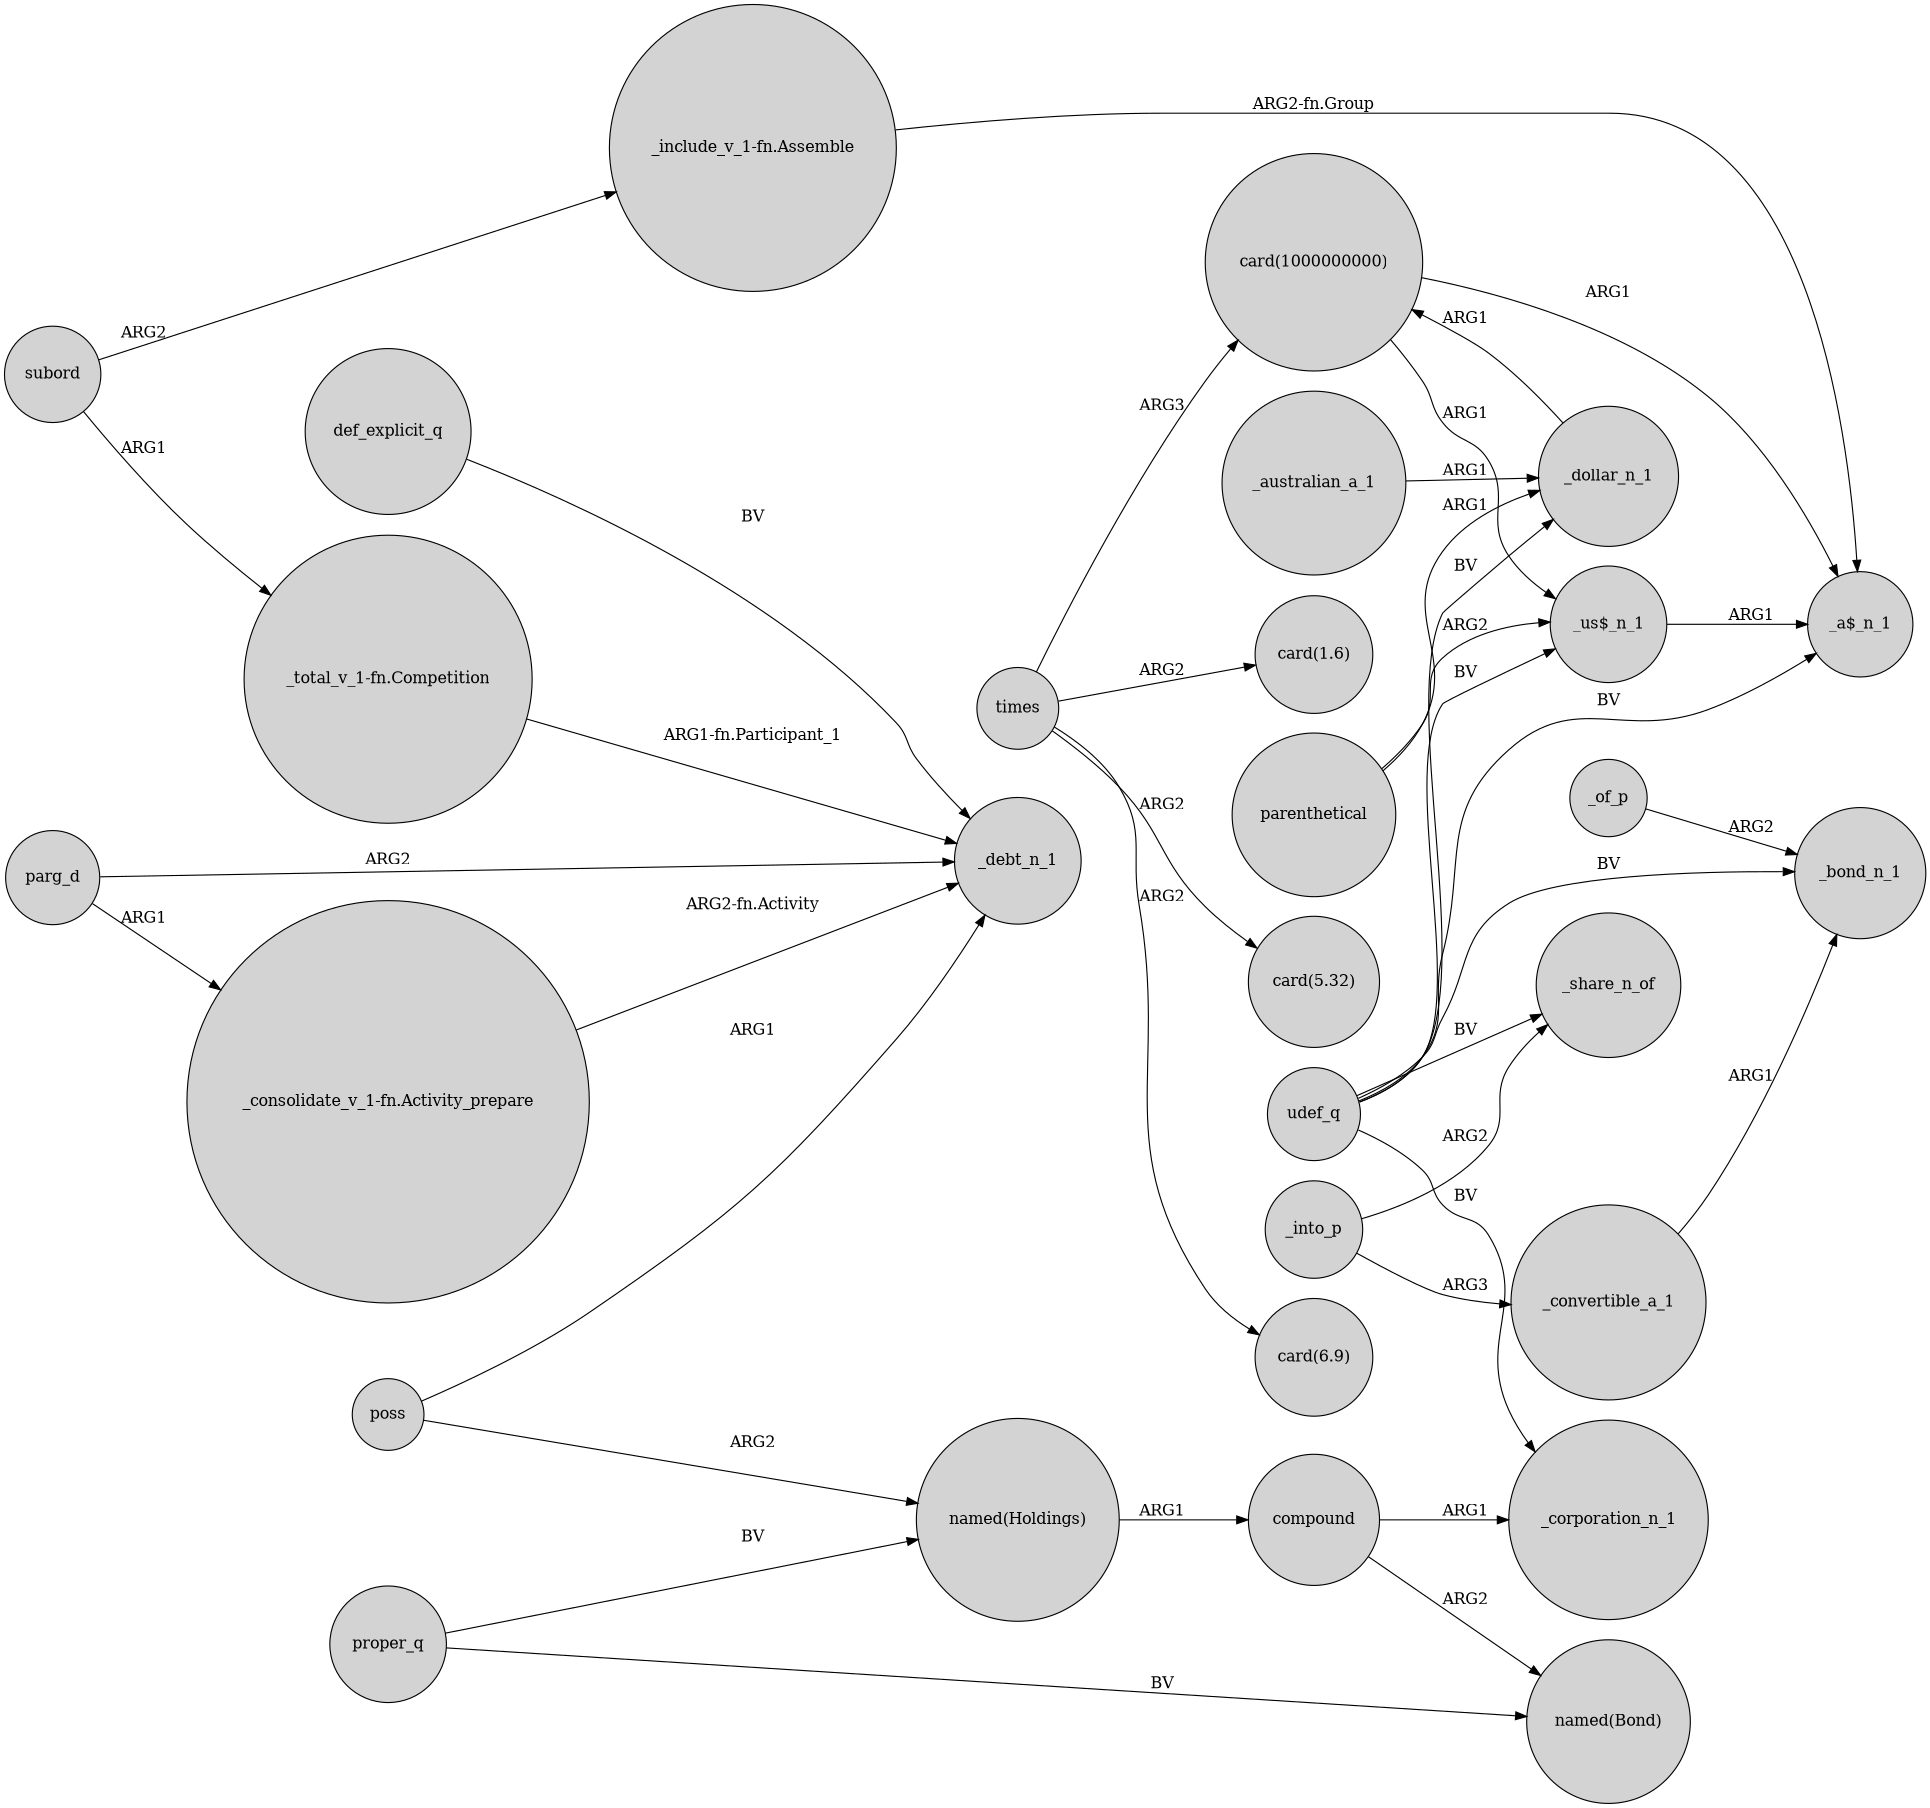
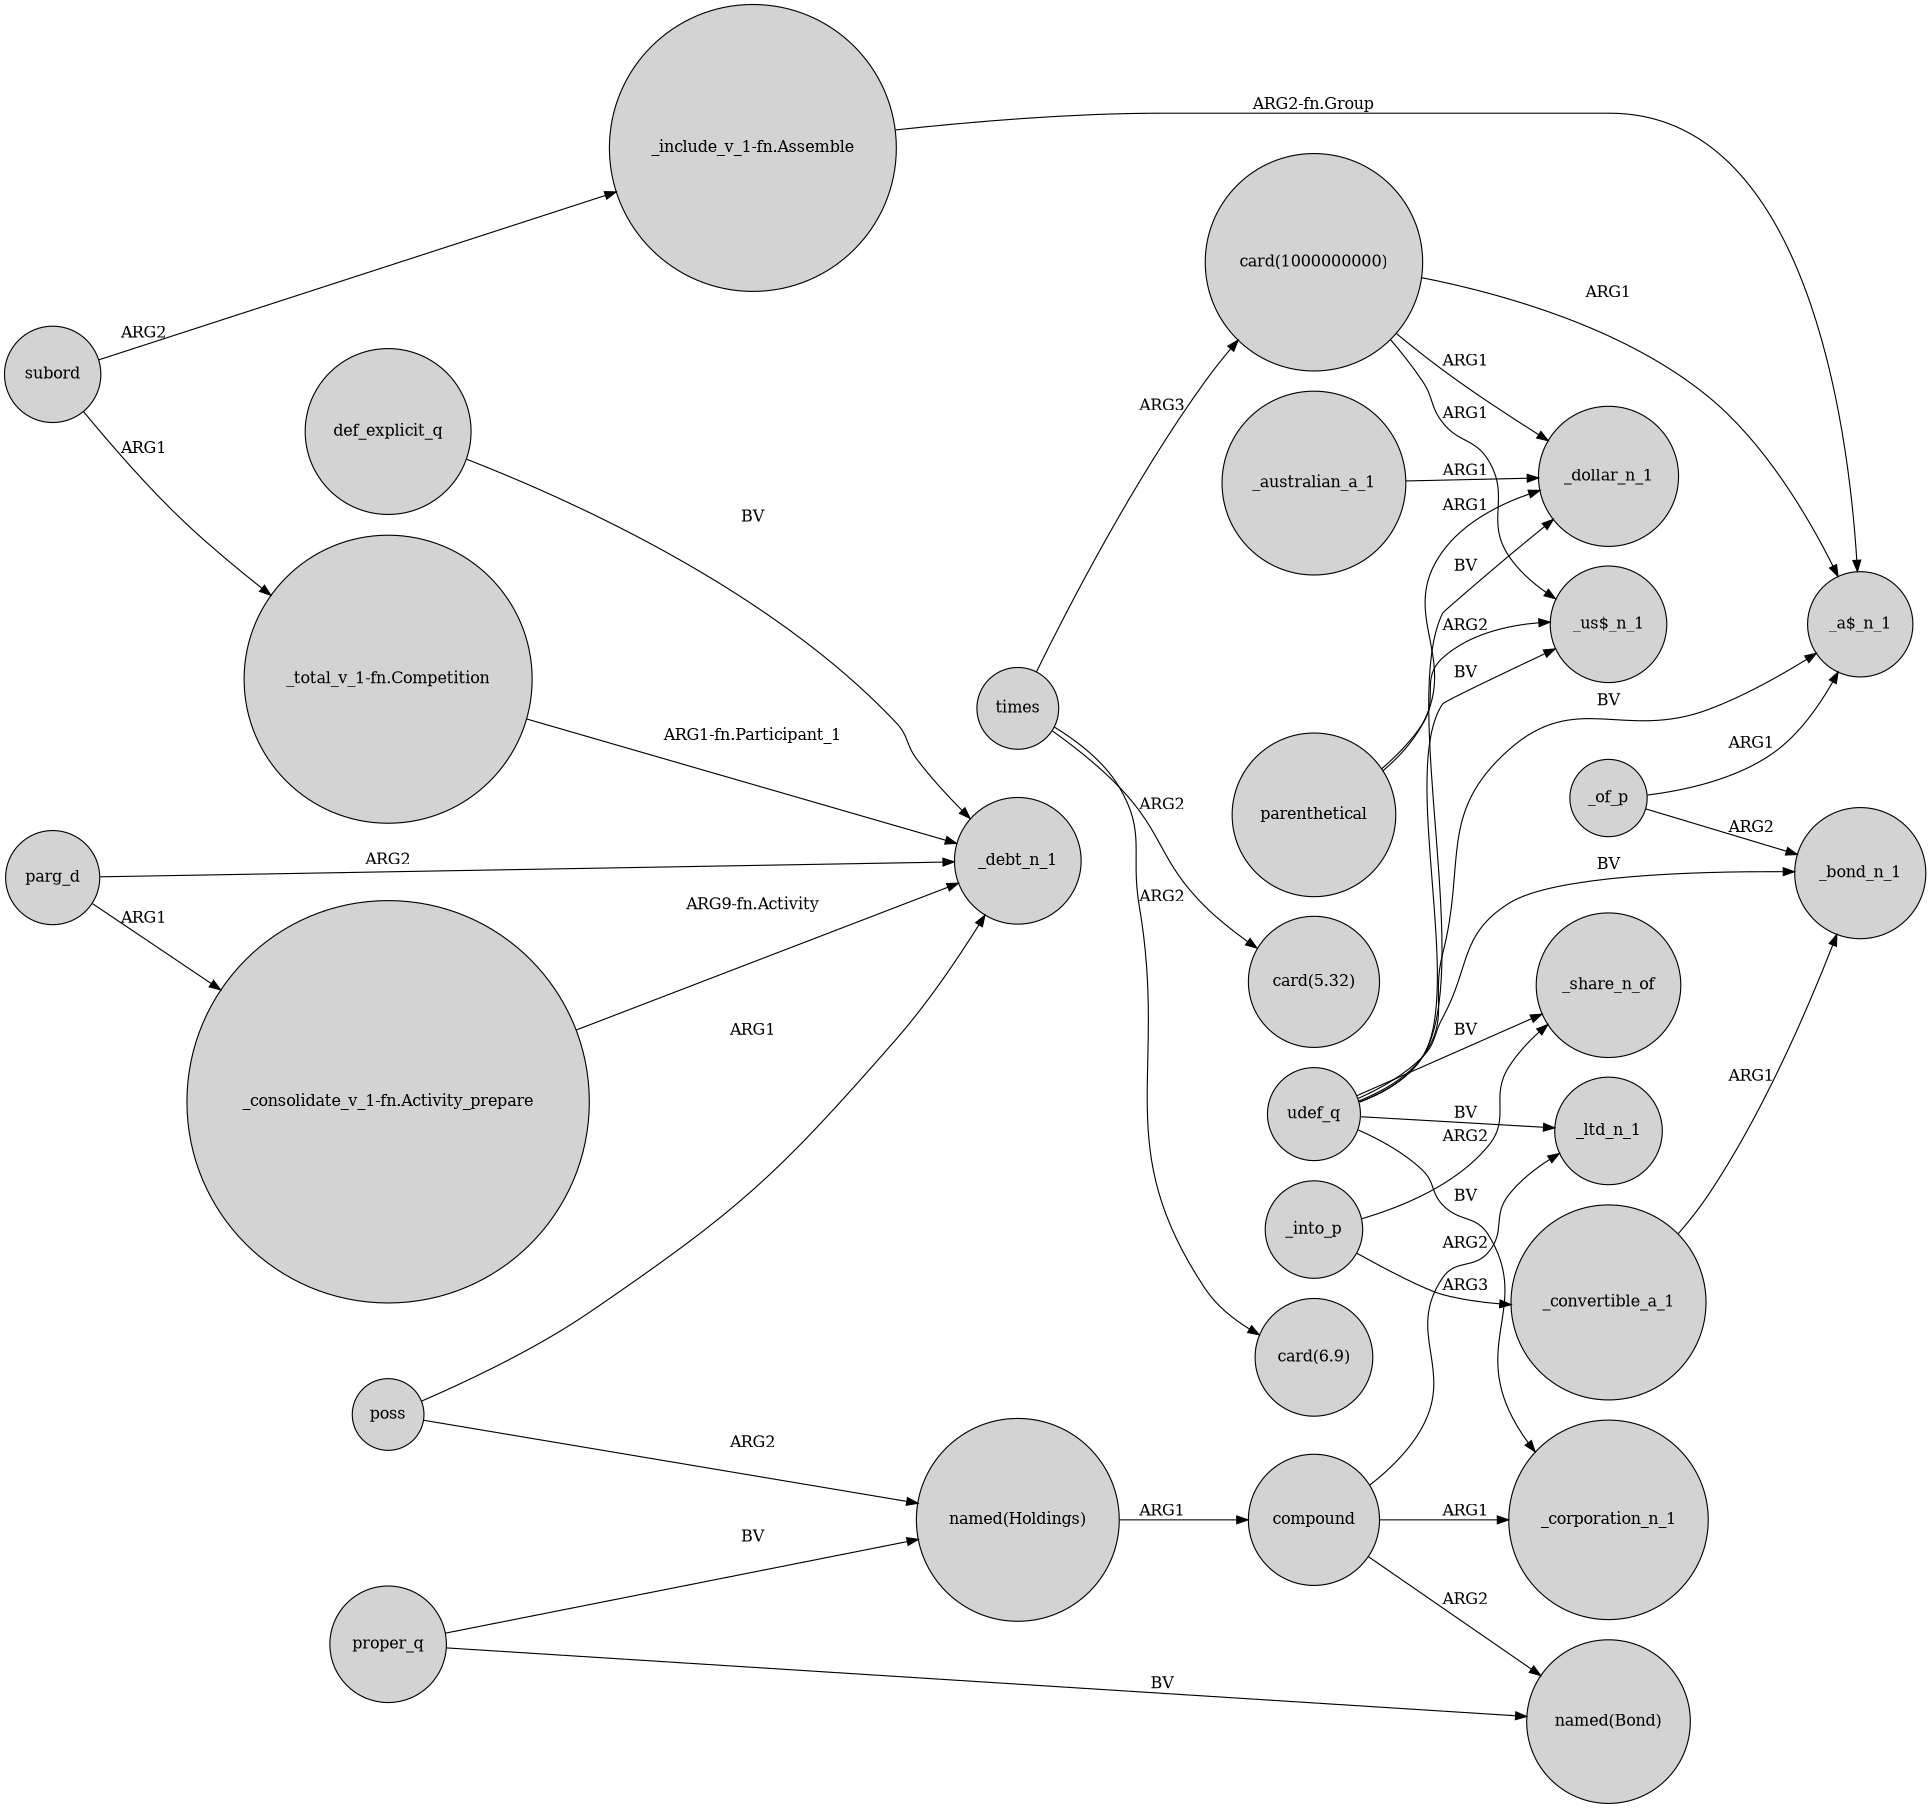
  digraph {
    rankdir=LR
    node [shape=circle style=filled]
    "card(1000000000)"
    _dollar_n_1
    "_us$_n_1"
    "_a$_n_1"
    _australian_a_1
    udef_q
    _bond_n_1
    _share_n_of
+   _ltd_n_1
    _corporation_n_1
    parenthetical
    subord
    "_total_v_1-fn.Competition"
    "_include_v_1-fn.Assemble"
    _debt_n_1
    times
-   "card(1.6)"
    "card(5.32)"
    "card(6.9)"
    poss
    "named(Holdings)"
    compound
    def_explicit_q
    _of_p
    parg_d
    "_consolidate_v_1-fn.Activity_prepare"
    proper_q
    "named(Bond)"
    _into_p
    _convertible_a_1
-   _dollar_n_1 -> "card(1000000000)" [label=ARG1]
+   "card(1000000000)" -> _dollar_n_1 [label=ARG1]
    "card(1000000000)" -> "_us$_n_1" [label=ARG1]
    "card(1000000000)" -> "_a$_n_1" [label=ARG1]
    _australian_a_1 -> _dollar_n_1 [label=ARG1]
    udef_q -> _dollar_n_1 [label=BV]
    udef_q -> "_us$_n_1" [label=BV]
    udef_q -> "_a$_n_1" [label=BV]
    udef_q -> _bond_n_1 [label=BV]
    udef_q -> _share_n_of [label=BV]
+   udef_q -> _ltd_n_1 [label=BV]
    udef_q -> _corporation_n_1 [label=BV]
    parenthetical -> _dollar_n_1 [label=ARG1]
    parenthetical -> "_us$_n_1" [label=ARG2]
    subord -> "_total_v_1-fn.Competition" [label=ARG1]
    subord -> "_include_v_1-fn.Assemble" [label=ARG2]
    "_total_v_1-fn.Competition" -> _debt_n_1 [label="ARG1-fn.Participant_1"]
    "_include_v_1-fn.Assemble" -> "_a$_n_1" [label="ARG2-fn.Group"]
    times -> "card(1000000000)" [label=ARG3]
-   times -> "card(1.6)" [label=ARG2]
    times -> "card(5.32)" [label=ARG2]
    times -> "card(6.9)" [label=ARG2]
    poss -> _debt_n_1 [label=ARG1]
    poss -> "named(Holdings)" [label=ARG2]
    "named(Holdings)" -> compound [label=ARG1]
+   compound -> _ltd_n_1 [label=ARG2]
    compound -> _corporation_n_1 [label=ARG1]
    compound -> "named(Bond)" [label=ARG2]
    def_explicit_q -> _debt_n_1 [label=BV]
-   "_us$_n_1" -> "_a$_n_1" [label=ARG1]
+   _of_p -> "_a$_n_1" [label=ARG1]
    _of_p -> _bond_n_1 [label=ARG2]
    parg_d -> _debt_n_1 [label=ARG2]
    parg_d -> "_consolidate_v_1-fn.Activity_prepare" [label=ARG1]
-   "_consolidate_v_1-fn.Activity_prepare" -> _debt_n_1 [label="ARG2-fn.Activity"]
+   "_consolidate_v_1-fn.Activity_prepare" -> _debt_n_1 [label="ARG9-fn.Activity"]
    proper_q -> "named(Holdings)" [label=BV]
    proper_q -> "named(Bond)" [label=BV]
    _into_p -> _share_n_of [label=ARG2]
    _into_p -> _convertible_a_1 [label=ARG3]
    _convertible_a_1 -> _bond_n_1 [label=ARG1]
  }
